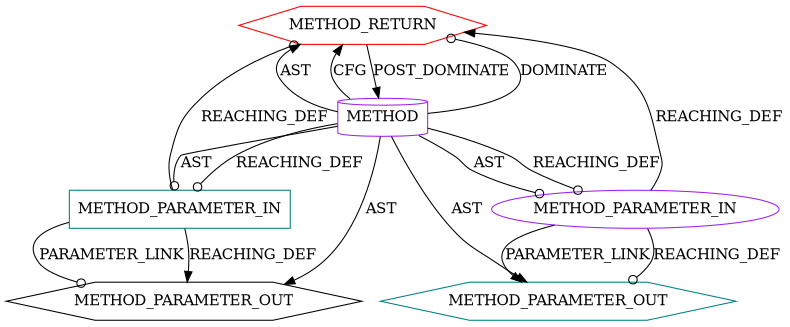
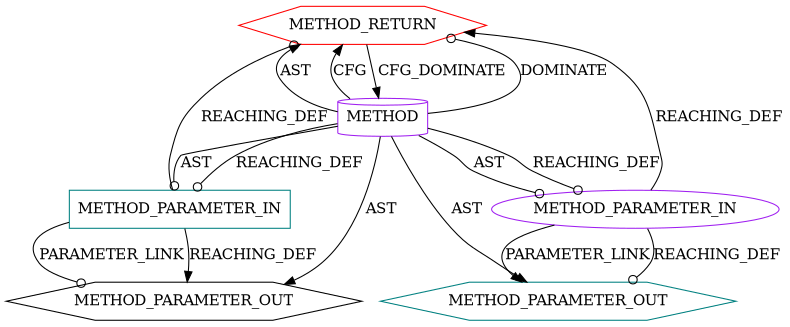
  digraph {
    node [CODE=p2 EVALUATION_STRATEGY=BY_VALUE ORDER=2 TYPE_FULL_NAME=ANY color=purple shape=hexagon NAME=p2 IS_VARIADIC=false]
    edge [arrowhead=normal]
    n1 [CODE=RET color=red label=METHOD_RETURN NAME="" IS_VARIADIC=""]
    n2 [AST_PARENT_FULL_NAME="<global>" AST_PARENT_TYPE=NAMESPACE_BLOCK CODE="<empty>" FILENAME="<empty>" FULL_NAME=sock_sndtimeo IS_EXTERNAL=true NAME=sock_sndtimeo ORDER=0 label=METHOD shape=cylinder EVALUATION_STRATEGY="" TYPE_FULL_NAME="" IS_VARIADIC=""]
    n3 [INDEX=2 color=teal label=METHOD_PARAMETER_OUT]
    n4 [INDEX=2 label=METHOD_PARAMETER_IN shape=ellipse]
    n5 [CODE=p1 INDEX=1 NAME=p1 ORDER=1 color=teal label=METHOD_PARAMETER_IN shape=box]
    n6 [CODE=p1 INDEX=1 NAME=p1 ORDER=1 color=black label=METHOD_PARAMETER_OUT]
-   n1 -> n2 [label=POST_DOMINATE]
+   n1 -> n2 [label=CFG_DOMINATE]
    n2 -> n1 [arrowhead=odot label=DOMINATE]
    n2 -> n1 [label=AST]
    n2 -> n1 [label=CFG]
    n2 -> n3 [label=AST]
    n2 -> n4 [arrowhead=odot label=REACHING_DEF]
    n2 -> n4 [arrowhead=odot label=AST]
    n2 -> n5 [arrowhead=odot label=REACHING_DEF]
    n2 -> n5 [arrowhead=odot label=AST]
    n2 -> n6 [label=AST]
    n4 -> n1 [VARIABLE=p2 label=REACHING_DEF]
    n4 -> n3 [label=PARAMETER_LINK]
    n4 -> n3 [VARIABLE=p2 arrowhead=odot label=REACHING_DEF]
    n5 -> n1 [VARIABLE=p1 arrowhead=odot label=REACHING_DEF]
    n5 -> n6 [VARIABLE=p1 label=REACHING_DEF]
    n5 -> n6 [arrowhead=odot label=PARAMETER_LINK]
  }
